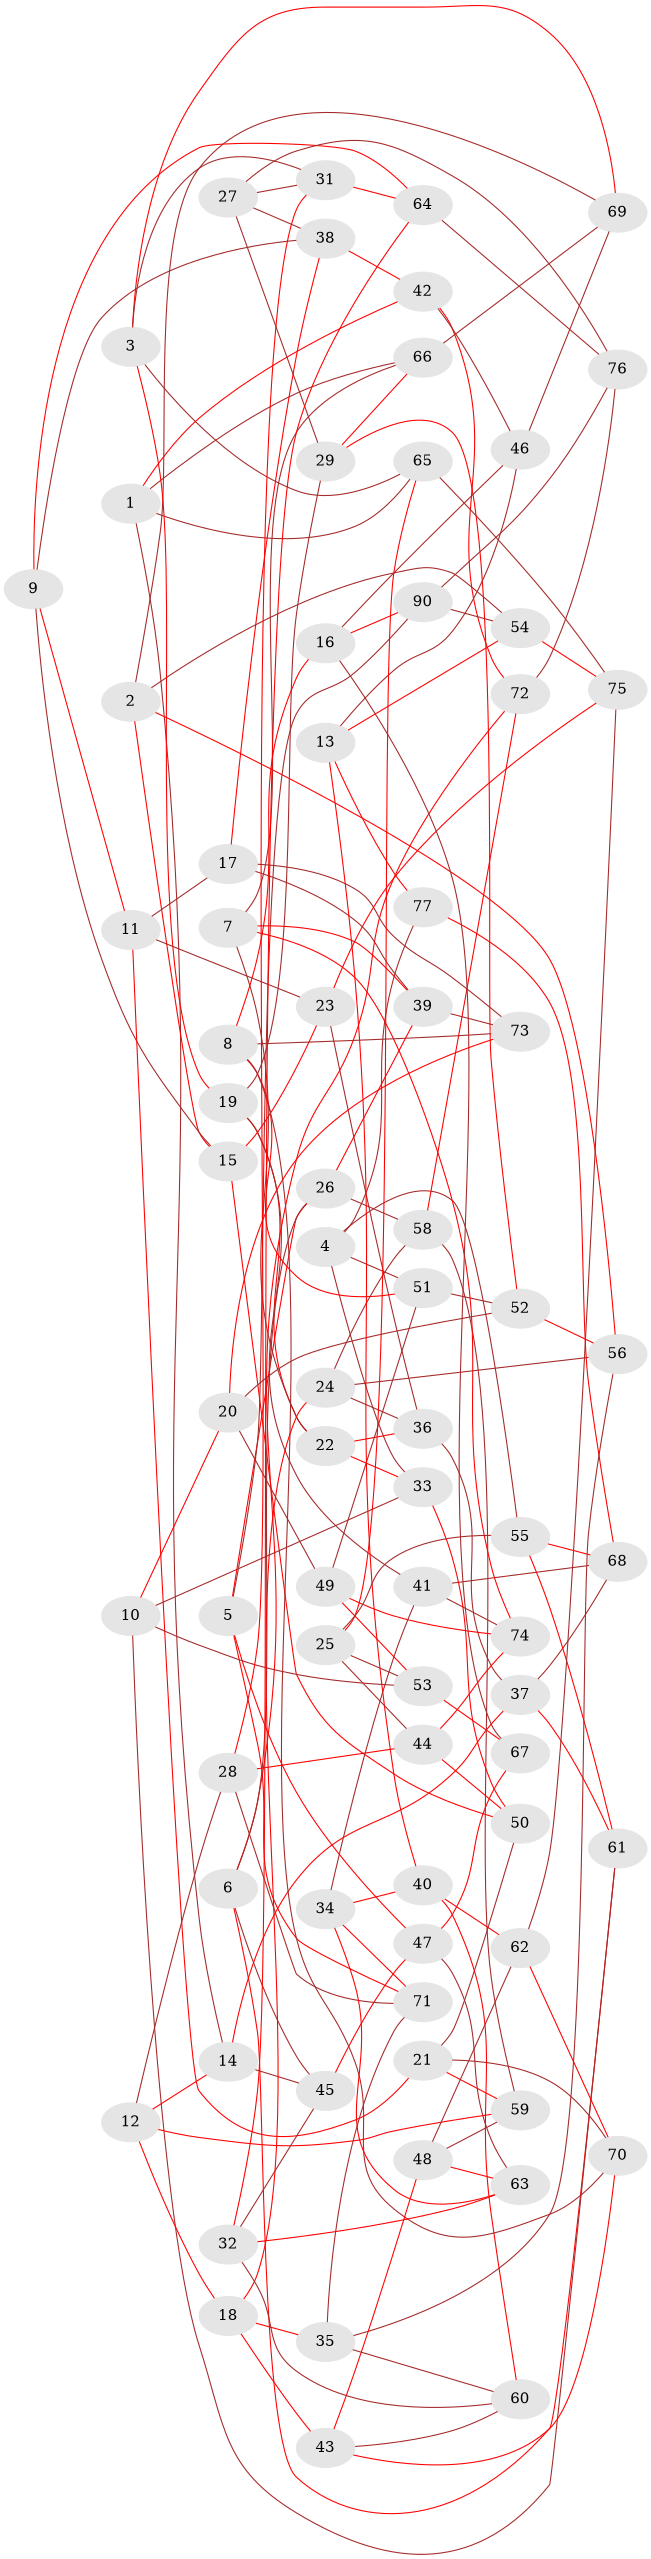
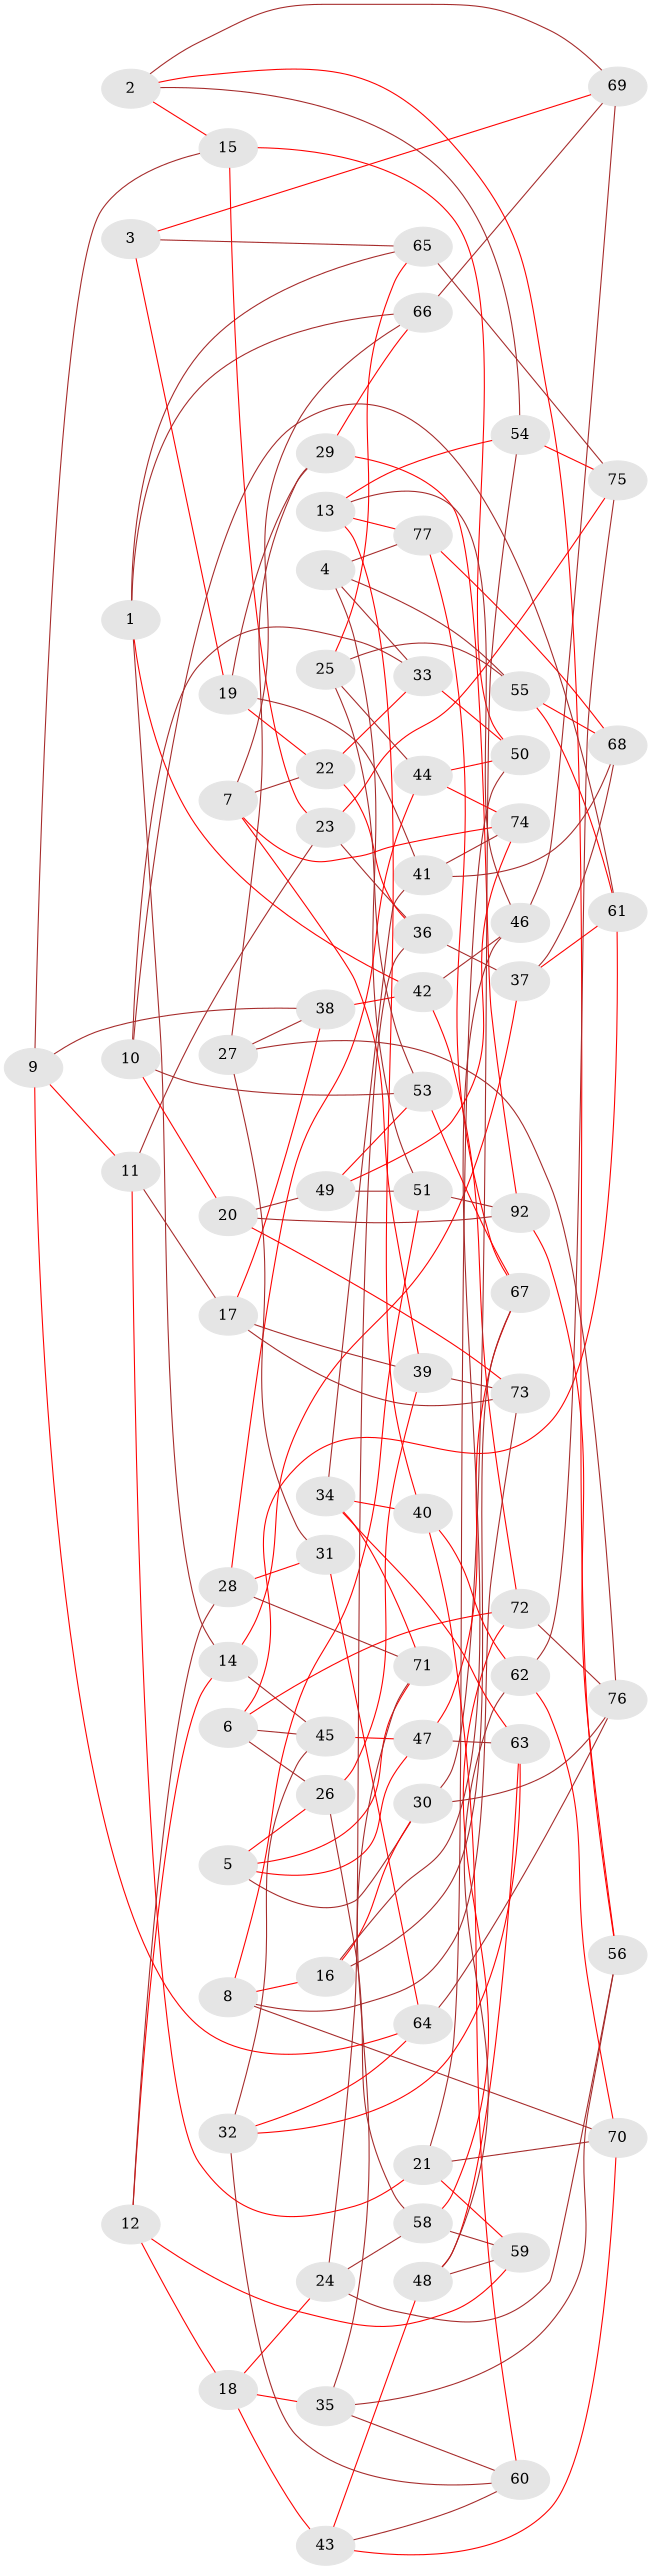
  graph {
    rankdir=LR
    node [color=gray90 style=filled]
    edge [color=brown]
    1
    14
    42
    65
    66
    45
    37
    72
    46
    75
    69
    2
    15
    54
    56
    23
    50
    3
    19
    31
    22
    29
    41
    64
    4
    33
    51
    55
    n29 [label=77]
-   52
+   52 [label=92]
    61
    68
    67
    5
    26
-   30 [label=90]
+   30
    47
    71
    39
    58
    76
    63
    6
    7
    74
    36
    73
    8
    16
    70
    9
    11
    38
    17
    21
    10
    20
    53
    49
    59
    12
    18
    28
    24
    35
    43
    44
    13
    40
    60
    62
    48
    25
    27
    32
    34
    1 -- 14
    1 -- 42 [color=red]
    1 -- 65
    1 -- 66
    14 -- 45
    14 -- 37 [color=red]
    42 -- 72 [color=red]
    42 -- 46
    65 -- 75
    66 -- 69
    45 -- 47 [color=red]
    37 -- 61 [color=red]
    37 -- 68
    72 -- 76
    46 -- 69
    2 -- 69
    2 -- 15 [color=red]
    2 -- 54
    2 -- 56 [color=red]
    15 -- 23 [color=red]
    15 -- 50 [color=red]
    54 -- 75 [color=red]
    23 -- 75 [color=red]
    23 -- 36
    3 -- 65
    3 -- 69 [color=red]
    3 -- 19 [color=red]
-   3 -- 31
    19 -- 22 [color=red]
    19 -- 29
    19 -- 41
    31 -- 64 [color=red]
    22 -- 33 [color=red]
    22 -- 36 [color=red]
    29 -- 66 [color=red]
    29 -- 52 [color=red]
    41 -- 68
    41 -- 74
    64 -- 76
    4 -- 33
    4 -- 51
    4 -- 55
    4 -- n29
    33 -- 50 [color=red]
    51 -- 52
    55 -- 61 [color=red]
    55 -- 68 [color=red]
    n29 -- 68 [color=red]
+   n29 -- 67 [color=red]
    52 -- 56 [color=red]
    5 -- 26 [color=red]
    5 -- 30
    5 -- 47 [color=red]
    5 -- 71 [color=red]
    26 -- 39 [color=red]
    26 -- 58
    30 -- 54
    30 -- 76
    47 -- 67 [color=red]
    47 -- 63
    39 -- 73
    58 -- 72 [color=red]
    58 -- 59
    6 -- 45
    6 -- 72 [color=red]
    6 -- 61 [color=red]
    6 -- 26
    7 -- 66
    7 -- 22
    7 -- 39 [color=red]
    7 -- 74 [color=red]
    36 -- 37
    8 -- 51 [color=red]
    8 -- 73
    8 -- 16 [color=red]
    8 -- 70
    16 -- 46
    16 -- 67
    16 -- 30 [color=red]
    9 -- 15
    9 -- 64 [color=red]
    9 -- 11 [color=red]
    9 -- 38
    11 -- 23
    11 -- 17
    11 -- 21 [color=red]
    38 -- 42 [color=red]
    17 -- 39
    17 -- 73
    17 -- 38 [color=red]
    21 -- 50
    21 -- 70
    21 -- 59 [color=red]
    10 -- 33
    10 -- 61
    10 -- 20 [color=red]
    10 -- 53
    20 -- 52
    20 -- 73 [color=red]
    20 -- 49
    53 -- 67 [color=red]
    49 -- 51
    49 -- 74 [color=red]
    49 -- 53 [color=red]
    12 -- 14 [color=red]
    12 -- 59 [color=red]
    12 -- 18 [color=red]
    12 -- 28
    18 -- 24 [color=red]
    18 -- 35 [color=red]
    18 -- 43 [color=red]
    28 -- 31 [color=red]
    28 -- 71
    28 -- 44 [color=red]
    24 -- 56
    24 -- 58
    24 -- 36
    35 -- 56
    35 -- 71
    35 -- 60
    43 -- 70 [color=red]
    43 -- 60
    43 -- 48 [color=red]
    44 -- 50 [color=red]
    44 -- 74 [color=red]
    13 -- 46
    13 -- 54 [color=red]
    13 -- n29 [color=red]
    13 -- 40 [color=red]
    40 -- 60 [color=red]
    40 -- 62 [color=red]
    62 -- 75
    62 -- 70 [color=red]
    48 -- 63 [color=red]
    48 -- 59
    48 -- 62
    25 -- 65 [color=red]
    25 -- 55
    25 -- 53
    25 -- 44
    27 -- 31
    27 -- 29
    27 -- 76
    27 -- 38
    32 -- 45
    32 -- 64 [color=red]
    32 -- 63 [color=red]
    32 -- 60
    34 -- 41
    34 -- 71 [color=red]
    34 -- 63 [color=red]
    34 -- 40 [color=red]
  }
